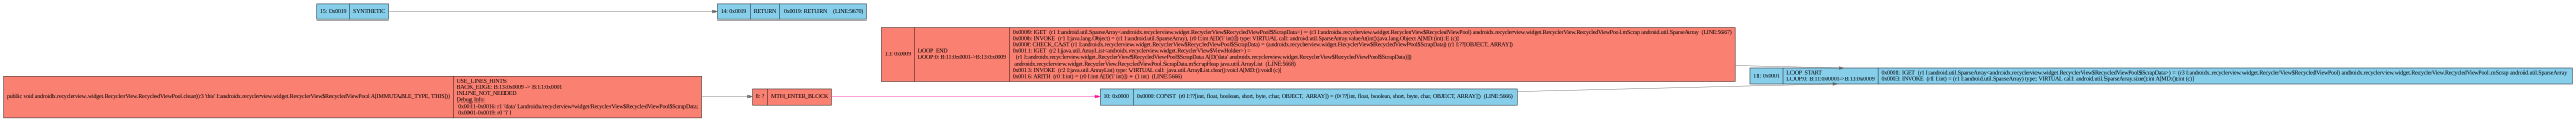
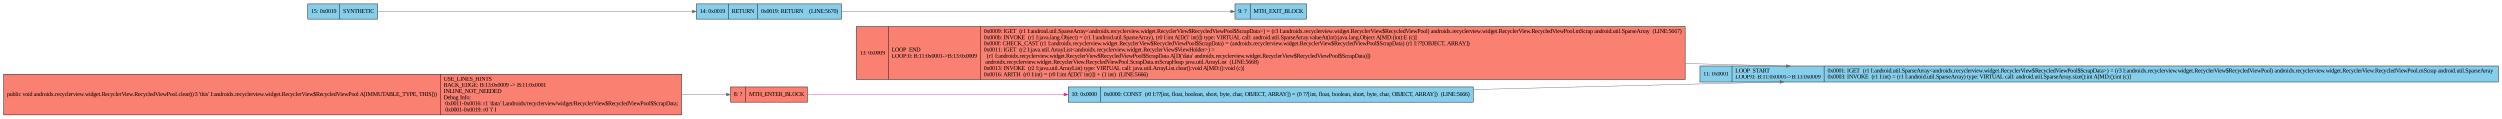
  digraph {
    fontname="Liberation Serif"
    rankdir=LR
    node [fillcolor=skyblue fontname="Liberation Serif" shape=record style=filled]
    edge [color=gray40 fontname="Liberation Serif"]
    n1 [fillcolor=salmon label="{8\:\ ?|MTH_ENTER_BLOCK\l}"]
    n2 [label="{10\:\ 0x0000|0x0000: CONST  (r0 I:??[int, float, boolean, short, byte, char, OBJECT, ARRAY]) = (0 ??[int, float, boolean, short, byte, char, OBJECT, ARRAY])  (LINE:5666)\l}"]
    n3 [label="{11\:\ 0x0001|LOOP_START\lLOOP:0: B:11:0x0001\-\>B:13:0x0009\l|0x0001: IGET  (r1 I:android.util.SparseArray\<androidx.recyclerview.widget.RecyclerView$RecycledViewPool$ScrapData\>) = (r3 I:androidx.recyclerview.widget.RecyclerView$RecycledViewPool) androidx.recyclerview.widget.RecyclerView.RecycledViewPool.mScrap android.util.SparseArray \l0x0003: INVOKE  (r1 I:int) = (r1 I:android.util.SparseArray) type: VIRTUAL call: android.util.SparseArray.size():int A[MD:():int (c)]\l}"]
    n4 [fillcolor=salmon label="{13\:\ 0x0009|LOOP_END\lLOOP:0: B:11:0x0001\-\>B:13:0x0009\l|0x0009: IGET  (r1 I:android.util.SparseArray\<androidx.recyclerview.widget.RecyclerView$RecycledViewPool$ScrapData\>) = (r3 I:androidx.recyclerview.widget.RecyclerView$RecycledViewPool) androidx.recyclerview.widget.RecyclerView.RecycledViewPool.mScrap android.util.SparseArray  (LINE:5667)\l0x000b: INVOKE  (r1 I:java.lang.Object) = (r1 I:android.util.SparseArray), (r0 I:int A[D('i' int)]) type: VIRTUAL call: android.util.SparseArray.valueAt(int):java.lang.Object A[MD:(int):E (c)]\l0x000f: CHECK_CAST (r1 I:androidx.recyclerview.widget.RecyclerView$RecycledViewPool$ScrapData) = (androidx.recyclerview.widget.RecyclerView$RecycledViewPool$ScrapData) (r1 I:??[OBJECT, ARRAY]) \l0x0011: IGET  (r2 I:java.util.ArrayList\<androidx.recyclerview.widget.RecyclerView$ViewHolder\>) = \l  (r1 I:androidx.recyclerview.widget.RecyclerView$RecycledViewPool$ScrapData A[D('data' androidx.recyclerview.widget.RecyclerView$RecycledViewPool$ScrapData)])\l androidx.recyclerview.widget.RecyclerView.RecycledViewPool.ScrapData.mScrapHeap java.util.ArrayList  (LINE:5668)\l0x0013: INVOKE  (r2 I:java.util.ArrayList) type: VIRTUAL call: java.util.ArrayList.clear():void A[MD:():void (c)]\l0x0016: ARITH  (r0 I:int) = (r0 I:int A[D('i' int)]) + (1 int)  (LINE:5666)\l}"]
    n5 [label="{15\:\ 0x0019|SYNTHETIC\l}"]
    n6 [label="{14\:\ 0x0019|RETURN\l|0x0019: RETURN    (LINE:5670)\l}"]
+   n7 [label="{9\:\ ?|MTH_EXIT_BLOCK\l}"]
    n8 [fillcolor=salmon label="{public void androidx.recyclerview.widget.RecyclerView.RecycledViewPool.clear((r3 'this' I:androidx.recyclerview.widget.RecyclerView$RecycledViewPool A[IMMUTABLE_TYPE, THIS]))  | USE_LINES_HINTS\lBACK_EDGE: B:13:0x0009 \-\> B:11:0x0001\lINLINE_NOT_NEEDED\lDebug Info:\l  0x0011\-0x0016: r1 'data' Landroidx\/recyclerview\/widget\/RecyclerView$RecycledViewPool$ScrapData;\l  0x0001\-0x0019: r0 'i' I\l}"]
    n1 -> n2 [color=deeppink]
    n2 -> n3
    n4 -> n3
    n5 -> n6
+   n6 -> n7
    n8 -> n1
  }
